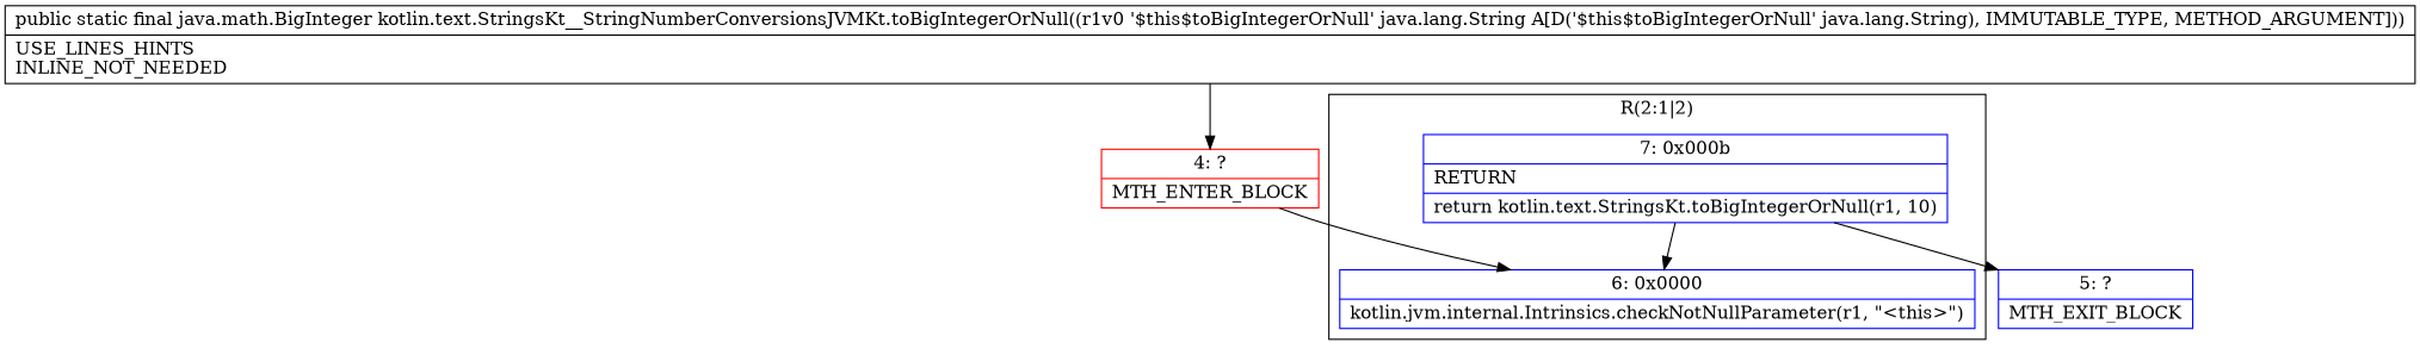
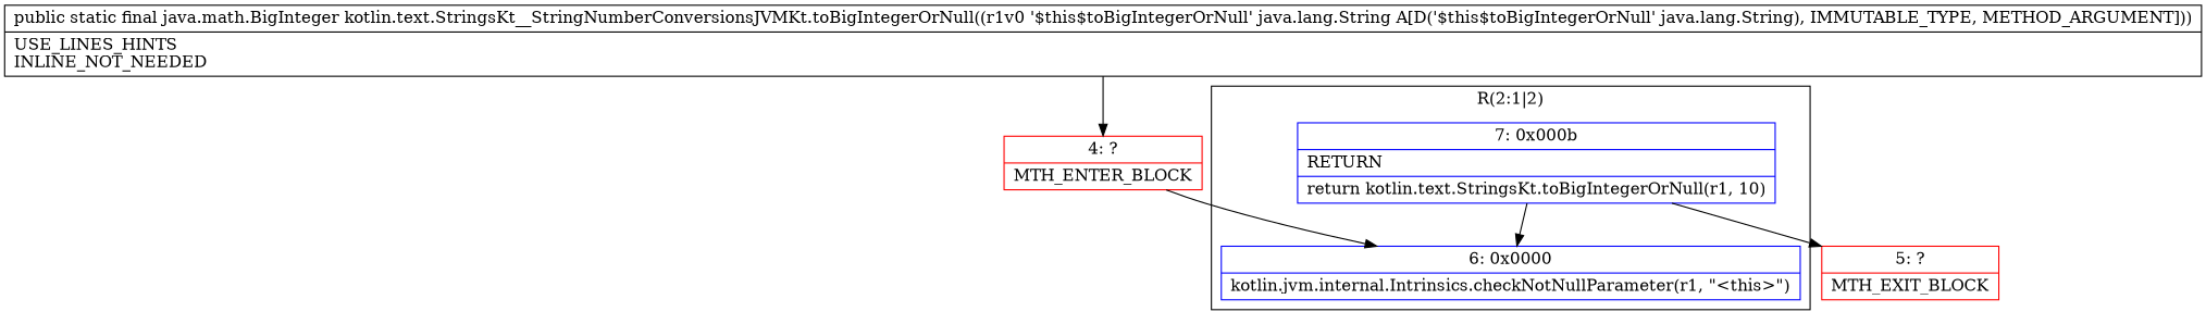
  digraph {
    fontname="DejaVu Serif"
    node [color=blue fontname="DejaVu Serif" shape=record]
    edge [fontname="DejaVu Serif"]
    n1 [label="{6\:\ 0x0000|kotlin.jvm.internal.Intrinsics.checkNotNullParameter(r1, \"\<this\>\")\l}"]
    n2 [label="{7\:\ 0x000b|RETURN\l|return kotlin.text.StringsKt.toBigIntegerOrNull(r1, 10)\l}"]
-   n3 [label="{5\:\ ?|MTH_EXIT_BLOCK\l}"]
+   n3 [color=red label="{5\:\ ?|MTH_EXIT_BLOCK\l}"]
    n4 [color=red label="{4\:\ ?|MTH_ENTER_BLOCK\l}"]
    n5 [label="{public static final java.math.BigInteger kotlin.text.StringsKt__StringNumberConversionsJVMKt.toBigIntegerOrNull((r1v0 '$this$toBigIntegerOrNull' java.lang.String A[D('$this$toBigIntegerOrNull' java.lang.String), IMMUTABLE_TYPE, METHOD_ARGUMENT]))  | USE_LINES_HINTS\lINLINE_NOT_NEEDED\l}" color=""]
    subgraph cluster_1 {
      label="R(2:1|2)"
      n1
      n2
    }
    n2 -> n1
    n2 -> n3
    n4 -> n1
    n5 -> n4
  }
